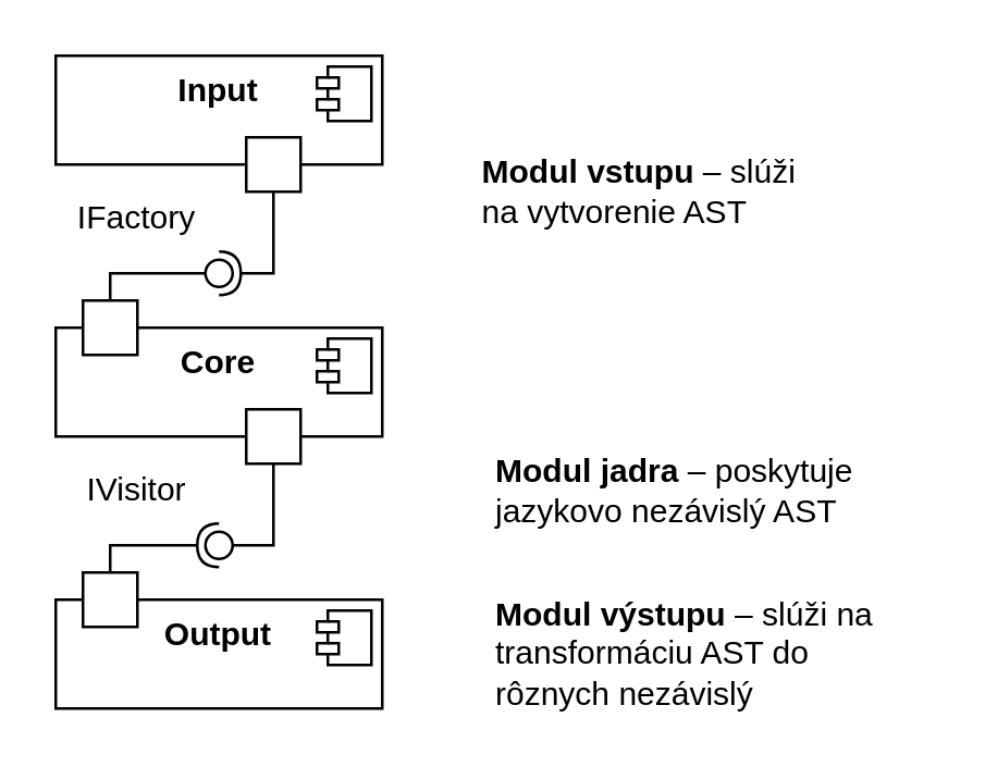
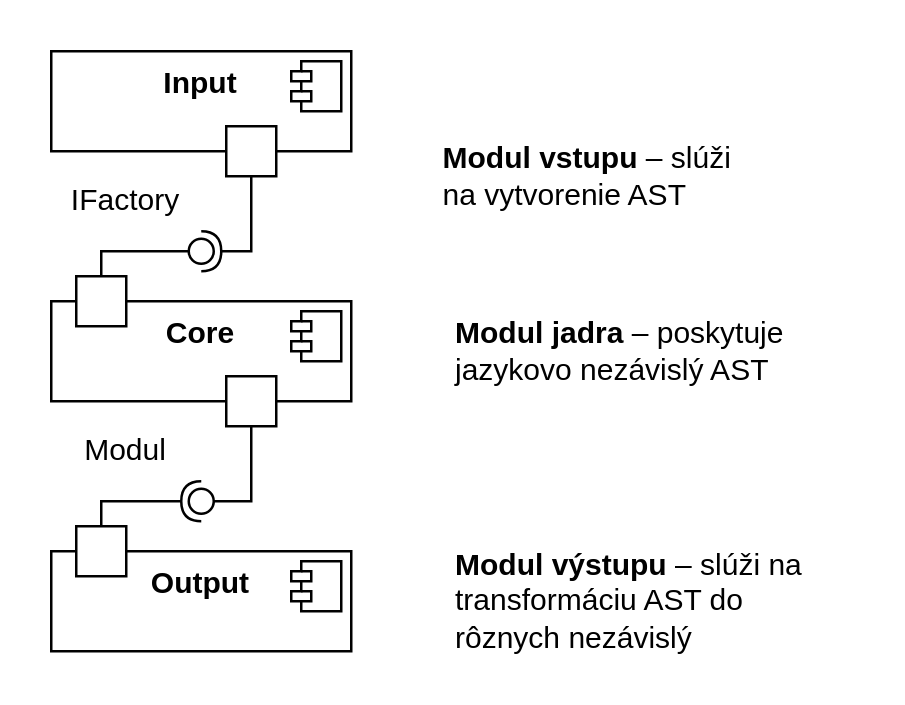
  <mxCell id="0" />
  <mxCell id="1" parent="0" />
  <mxCell id="2" value="&lt;p style=&quot;margin:0px;margin-top:6px;text-align:center;&quot;&gt;&lt;b&gt;Input&lt;/b&gt;&lt;/p&gt;" style="align=left;overflow=fill;html=1;dropTarget=0;whiteSpace=wrap;" parent="1" vertex="1"><mxGeometry x="20" y="20" width="120" height="40" as="geometry" /></mxCell>
  <mxCell id="3" value="" style="shape=component;jettyWidth=8;jettyHeight=4;" parent="2" vertex="1"><mxGeometry x="1" width="20" height="20" relative="1" as="geometry"><mxPoint x="-24" y="4" as="offset" /></mxGeometry></mxCell>
  <mxCell id="4" value="&lt;p style=&quot;margin:0px;margin-top:6px;text-align:center;&quot;&gt;&lt;b&gt;Core&lt;/b&gt;&lt;/p&gt;" style="align=left;overflow=fill;html=1;dropTarget=0;whiteSpace=wrap;" parent="1" vertex="1"><mxGeometry x="20" y="120" width="120" height="40" as="geometry" /></mxCell>
  <mxCell id="5" value="" style="shape=component;jettyWidth=8;jettyHeight=4;" parent="4" vertex="1"><mxGeometry x="1" width="20" height="20" relative="1" as="geometry"><mxPoint x="-24" y="4" as="offset" /></mxGeometry></mxCell>
  <mxCell id="6" value="&lt;p style=&quot;margin:0px;margin-top:6px;text-align:center;&quot;&gt;&lt;b&gt;Output&lt;/b&gt;&lt;/p&gt;" style="align=left;overflow=fill;html=1;dropTarget=0;whiteSpace=wrap;" parent="1" vertex="1"><mxGeometry x="20" y="220" width="120" height="40" as="geometry" /></mxCell>
  <mxCell id="7" value="" style="shape=component;jettyWidth=8;jettyHeight=4;" parent="6" vertex="1"><mxGeometry x="1" width="20" height="20" relative="1" as="geometry"><mxPoint x="-24" y="4" as="offset" /></mxGeometry></mxCell>
  <mxCell id="8" value="" style="html=1;rounded=0;" parent="1" vertex="1"><mxGeometry x="90" y="50" width="20" height="20" as="geometry" /></mxCell>
  <mxCell id="9" value="" style="html=1;rounded=0;" parent="1" vertex="1"><mxGeometry x="30" y="110" width="20" height="20" as="geometry" /></mxCell>
  <mxCell id="10" value="" style="html=1;rounded=0;" parent="1" vertex="1"><mxGeometry x="90" y="150" width="20" height="20" as="geometry" /></mxCell>
  <mxCell id="11" value="" style="html=1;rounded=0;" parent="1" vertex="1"><mxGeometry x="30" y="210" width="20" height="20" as="geometry" /></mxCell>
  <mxCell id="12" value="" style="rounded=0;orthogonalLoop=1;jettySize=auto;html=1;endArrow=halfCircle;endFill=0;endSize=6;strokeWidth=1;sketch=0;exitX=0.5;exitY=1;exitDx=0;exitDy=0;" parent="1" source="8" edge="1"><mxGeometry relative="1" as="geometry"><mxPoint x="260" y="140" as="sourcePoint" /><mxPoint x="80" y="100" as="targetPoint" /><Array as="points"><mxPoint x="100" y="100" /></Array></mxGeometry></mxCell>
  <mxCell id="13" value="" style="rounded=0;orthogonalLoop=1;jettySize=auto;html=1;endArrow=oval;endFill=0;sketch=0;sourcePerimeterSpacing=0;targetPerimeterSpacing=0;endSize=10;exitX=0.5;exitY=0;exitDx=0;exitDy=0;" parent="1" source="9" edge="1"><mxGeometry relative="1" as="geometry"><mxPoint x="200" y="115" as="sourcePoint" /><mxPoint x="80" y="100" as="targetPoint" /><Array as="points"><mxPoint x="40" y="100" /></Array></mxGeometry></mxCell>
  <mxCell id="14" value="" style="ellipse;whiteSpace=wrap;html=1;align=center;aspect=fixed;fillColor=none;strokeColor=none;resizable=0;perimeter=centerPerimeter;rotatable=0;allowArrows=0;points=[];outlineConnect=1;" parent="1" vertex="1"><mxGeometry x="215" y="110" width="10" height="10" as="geometry" /></mxCell>
  <mxCell id="15" value="" style="rounded=0;orthogonalLoop=1;jettySize=auto;html=1;endArrow=oval;endFill=0;sketch=0;sourcePerimeterSpacing=0;targetPerimeterSpacing=0;endSize=10;exitX=0.5;exitY=1;exitDx=0;exitDy=0;" parent="1" source="10" edge="1"><mxGeometry relative="1" as="geometry"><mxPoint x="260" y="230" as="sourcePoint" /><mxPoint x="80" y="200" as="targetPoint" /><Array as="points"><mxPoint x="100" y="200" /></Array></mxGeometry></mxCell>
  <mxCell id="16" value="" style="rounded=0;orthogonalLoop=1;jettySize=auto;html=1;endArrow=halfCircle;endFill=0;endSize=6;strokeWidth=1;sketch=0;exitX=0.5;exitY=0;exitDx=0;exitDy=0;" parent="1" source="11" edge="1"><mxGeometry relative="1" as="geometry"><mxPoint x="100" y="170" as="sourcePoint" /><mxPoint x="80" y="200" as="targetPoint" /><Array as="points"><mxPoint x="40" y="200" /></Array></mxGeometry></mxCell>
  <mxCell id="17" value="IFactory" style="text;html=1;align=center;verticalAlign=middle;whiteSpace=wrap;rounded=0;" parent="1" vertex="1"><mxGeometry x="20" y="70" width="60" height="20" as="geometry" /></mxCell>
- <mxCell id="18" value="IVisitor" style="text;html=1;align=center;verticalAlign=middle;whiteSpace=wrap;rounded=0;" parent="1" vertex="1"><mxGeometry x="20" y="170" width="60" height="20" as="geometry" /></mxCell>
+ <mxCell id="18" value="Modul" style="text;html=1;align=center;verticalAlign=middle;whiteSpace=wrap;rounded=0;" parent="1" vertex="1"><mxGeometry x="20" y="170" width="60" height="20" as="geometry" /></mxCell>
  <mxCell id="19" value="&lt;b&gt;Modul vstupu&lt;/b&gt; – slúži na vytvorenie AST" style="text;html=1;align=left;verticalAlign=middle;whiteSpace=wrap;rounded=0;" parent="1" vertex="1"><mxGeometry x="175" y="50" width="120" height="40" as="geometry" /></mxCell>
  <mxCell id="20" value="&lt;b&gt;Modul výstupu&lt;/b&gt; – slúži na transformáciu AST do rôznych nezávislý" style="text;html=1;align=left;verticalAlign=middle;whiteSpace=wrap;rounded=0;" parent="1" vertex="1"><mxGeometry x="180" y="220" width="160" height="40" as="geometry" /></mxCell>
- <mxCell id="21" value="&lt;b&gt;Modul jadra &lt;/b&gt;– poskytuje jazykovo nezávislý AST" style="text;html=1;align=left;verticalAlign=middle;whiteSpace=wrap;rounded=0;" parent="1" vertex="1"><mxGeometry x="180" y="160" width="160" height="40" as="geometry" /></mxCell>
+ <mxCell id="21" value="&lt;b&gt;Modul jadra &lt;/b&gt;– poskytuje jazykovo nezávislý AST" style="text;html=1;align=left;verticalAlign=middle;whiteSpace=wrap;rounded=0;" parent="1" vertex="1"><mxGeometry x="180" y="120" width="160" height="40" as="geometry" /></mxCell>
